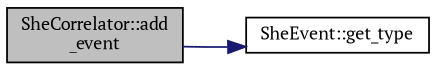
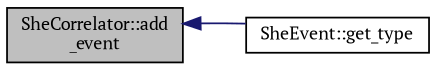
  digraph {
    rankdir=LR
    fontname="PT Serif"
    node [color=black fontname="PT Serif" fontsize=10 shape=record style=filled]
    n1 [fillcolor=grey75 fontcolor=black height=0.2 label="SheCorrelator::add\l_event" width=0.4]
    n2 [fillcolor=white height=0.2 label="SheEvent::get_type" width=0.4]
-   n1 -> n2 [color=midnightblue fontname="PT Serif" fontsize=10 labelfontname=Helvetica labelfontsize=10 style=solid]
+   n2 -> n1 [color=midnightblue fontname="PT Serif" fontsize=10 labelfontname=Helvetica labelfontsize=10 style=solid]
  }
